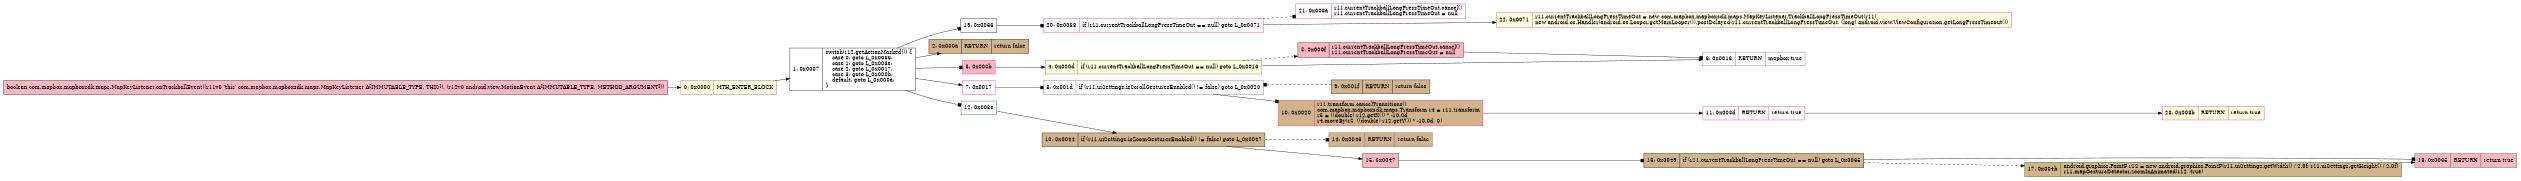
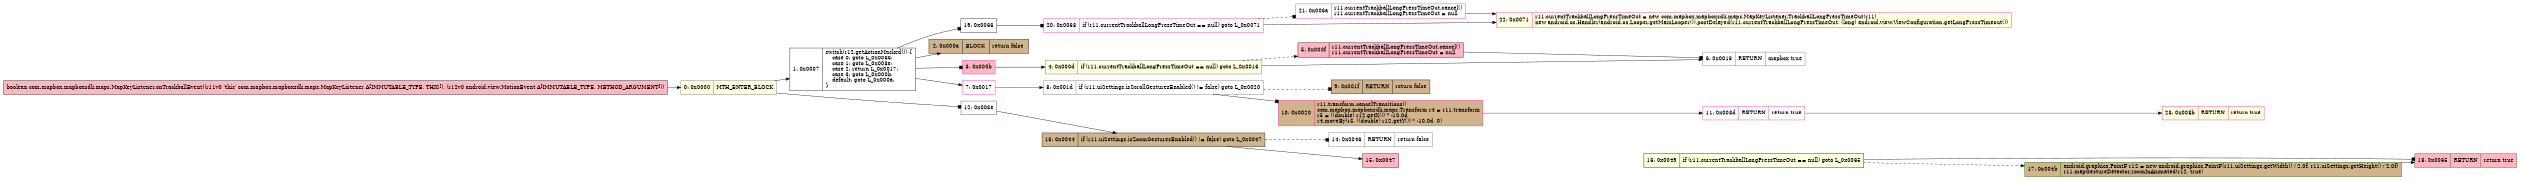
  digraph {
    rankdir=LR
    node [color=black fillcolor=white shape=record style=filled]
    edge [arrowhead=normal]
    n1 [color=gray40 fillcolor=lightyellow label="{0\:\ 0x0000|MTH_ENTER_BLOCK\l}"]
-   n2 [label="{1\:\ 0x0007|switch(r12.getActionMasked()) \{\l    case 0: goto L_0x0066;\l    case 1: goto L_0x003e;\l    case 2: goto L_0x0017;\l    case 3: goto L_0x000b;\l    default: goto L_0x000a;\l\}\l}"]
-   n3 [fillcolor=tan label="{2\:\ 0x000a|RETURN\l|return false\l}"]
+   n2 [label="{1\:\ 0x0007|switch(r12.getActionMasked()) \{\l    case 0: goto L_0x0066;\l    case 1: goto L_0x003e;\l    case 2: return L_0x0017;\l    case 3: goto L_0x000b;\l    default: goto L_0x000a;\l\}\l}"]
+   n3 [fillcolor=tan label="{2\:\ 0x000a|BLOCK\l|return false\l}"]
    n4 [color=deeppink fillcolor=lightpink label="{3\:\ 0x000b}"]
    n5 [color=deeppink label="{7\:\ 0x0017}"]
    n6 [color=darkgreen label="{12\:\ 0x003e}"]
    n7 [label="{19\:\ 0x0066}"]
    n8 [color=gray40 fillcolor=lightyellow label="{4\:\ 0x000d|if (r11.currentTrackballLongPressTimeOut == null) goto L_0x0016\l}"]
    n9 [color=gray40 label="{8\:\ 0x001d|if (r11.uiSettings.isScrollGesturesEnabled() != false) goto L_0x0020\l}"]
    n10 [fillcolor=tan label="{13\:\ 0x0044|if (r11.uiSettings.isZoomGesturesEnabled() != false) goto L_0x0047\l}"]
    n11 [color=deeppink label="{20\:\ 0x0068|if (r11.currentTrackballLongPressTimeOut == null) goto L_0x0071\l}"]
    n12 [fillcolor=lightpink label="{5\:\ 0x000f|r11.currentTrackballLongPressTimeOut.cancel()\lr11.currentTrackballLongPressTimeOut = null\l}"]
    n13 [color=gray40 label="{6\:\ 0x0016|RETURN\l|mapbox true\l}"]
    n14 [fillcolor=tan label="{9\:\ 0x001f|RETURN\l|return false\l}"]
    n15 [color=deeppink fillcolor=tan label="{10\:\ 0x0020|r11.transform.cancelTransitions()\lcom.mapbox.mapboxsdk.maps.Transform r4 = r11.transform\lr5 = ((double) r12.getX()) * \-10.0d\lr4.moveBy(r5, ((double) r12.getY()) * \-10.0d, 0)\l}"]
    n16 [color=deeppink label="{11\:\ 0x003d|RETURN\l|return true\l}"]
    n17 [color=deeppink fillcolor=lightyellow label="{23\:\ 0x008b|RETURN\l|return true\l}"]
-   n18 [color=gray40 fillcolor=tan label="{14\:\ 0x0046|RETURN\l|return false\l}"]
+   n18 [color=gray40 label="{14\:\ 0x0046|RETURN\l|return false\l}"]
    n19 [fillcolor=lightpink label="{15\:\ 0x0047}"]
-   n20 [fillcolor=tan label="{16\:\ 0x0049|if (r11.currentTrackballLongPressTimeOut == null) goto L_0x0065\l}"]
+   n20 [fillcolor=lightyellow label="{16\:\ 0x0049|if (r11.currentTrackballLongPressTimeOut == null) goto L_0x0065\l}"]
    n21 [color=darkgreen fillcolor=tan label="{17\:\ 0x004b|android.graphics.PointF r12 = new android.graphics.PointF(r11.uiSettings.getWidth() \/ 2.0f, r11.uiSettings.getHeight() \/ 2.0f)\lr11.mapGestureDetector.zoomInAnimated(r12, true)\l}"]
    n22 [color=darkgreen fillcolor=lightpink label="{18\:\ 0x0065|RETURN\l|return true\l}"]
    n23 [color=deeppink label="{21\:\ 0x006a|r11.currentTrackballLongPressTimeOut.cancel()\lr11.currentTrackballLongPressTimeOut = null\l}"]
    n24 [color=deeppink fillcolor=lightyellow label="{22\:\ 0x0071|r11.currentTrackballLongPressTimeOut = new com.mapbox.mapboxsdk.maps.MapKeyListener.TrackballLongPressTimeOut(r11)\lnew android.os.Handler(android.os.Looper.getMainLooper()).postDelayed(r11.currentTrackballLongPressTimeOut, (long) android.view.ViewConfiguration.getLongPressTimeout())\l}"]
    n25 [fillcolor=lightpink label="{boolean com.mapbox.mapboxsdk.maps.MapKeyListener.onTrackballEvent((r11v0 'this' com.mapbox.mapboxsdk.maps.MapKeyListener A[IMMUTABLE_TYPE, THIS]), (r12v0 android.view.MotionEvent A[IMMUTABLE_TYPE, METHOD_ARGUMENT])) }"]
    n1 -> n2
    n2 -> n3
    n2 -> n4 [arrowhead=box]
    n2 -> n5
-   n2 -> n6 [arrowhead=box]
+   n1 -> n6 [arrowhead=box]
    n2 -> n7 [arrowhead=box]
    n4 -> n8
-   n5 -> n9 [arrowhead=box]
+   n5 -> n9
    n6 -> n10
    n7 -> n11 [arrowhead=box]
    n8 -> n12 [style=dashed]
    n8 -> n13
-   n14 -> n9 [arrowhead=box style=dashed]
+   n9 -> n14 [arrowhead=box style=dashed]
    n9 -> n15 [arrowhead=box]
    n10 -> n18 [arrowhead=box style=dashed]
    n10 -> n19
    n11 -> n23 [arrowhead=box style=dashed]
    n11 -> n24
    n12 -> n13 [arrowhead=box]
    n15 -> n16
    n16 -> n17
-   n19 -> n20 [arrowhead=box]
    n20 -> n21 [style=dashed]
    n20 -> n22 [arrowhead=box]
    n21 -> n22
+   n23 -> n24
    n25 -> n1
  }
